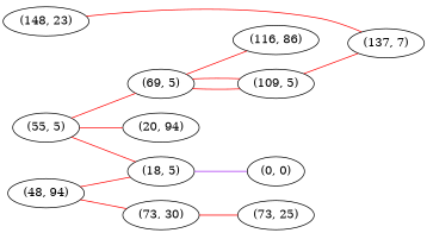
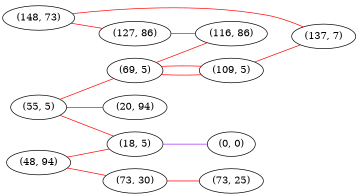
  graph {
    rankdir=LR
    edge [color=red weight=1]
-   "(148, 23)"
+   "(148, 23)" [label="(148, 73)"]
+   "(127, 86)"
    n3 [label="(137, 7)"]
    "(116, 86)"
    "(55, 5)"
    "(69, 5)"
    "(18, 5)"
    "(20, 94)"
    "(109, 5)"
    "(0, 0)"
    "(48, 94)"
    "(73, 30)"
    "(73, 25)"
+   "(148, 23)" -- "(127, 86)"
    "(148, 23)" -- n3
+   "(127, 86)" -- "(116, 86)"
    "(55, 5)" -- "(69, 5)"
    "(55, 5)" -- "(18, 5)"
    "(55, 5)" -- "(20, 94)"
    "(69, 5)" -- "(116, 86)"
    "(69, 5)" -- "(109, 5)"
    "(69, 5)" -- "(109, 5)"
    "(18, 5)" -- "(0, 0)" [color=purple weight=4]
    "(109, 5)" -- n3
    "(48, 94)" -- "(18, 5)"
    "(48, 94)" -- "(73, 30)"
    "(73, 30)" -- "(73, 25)"
  }
